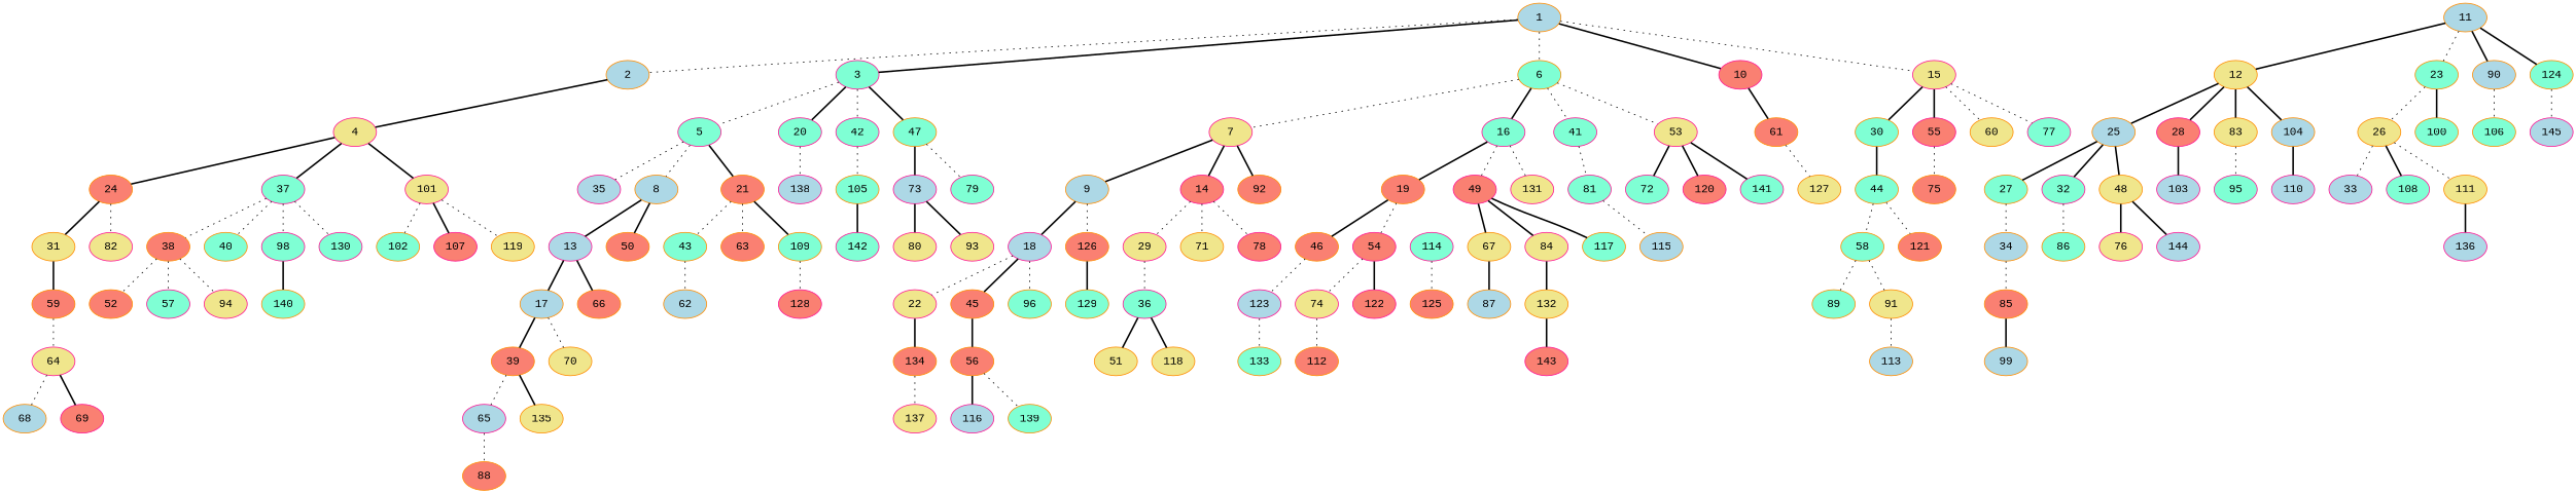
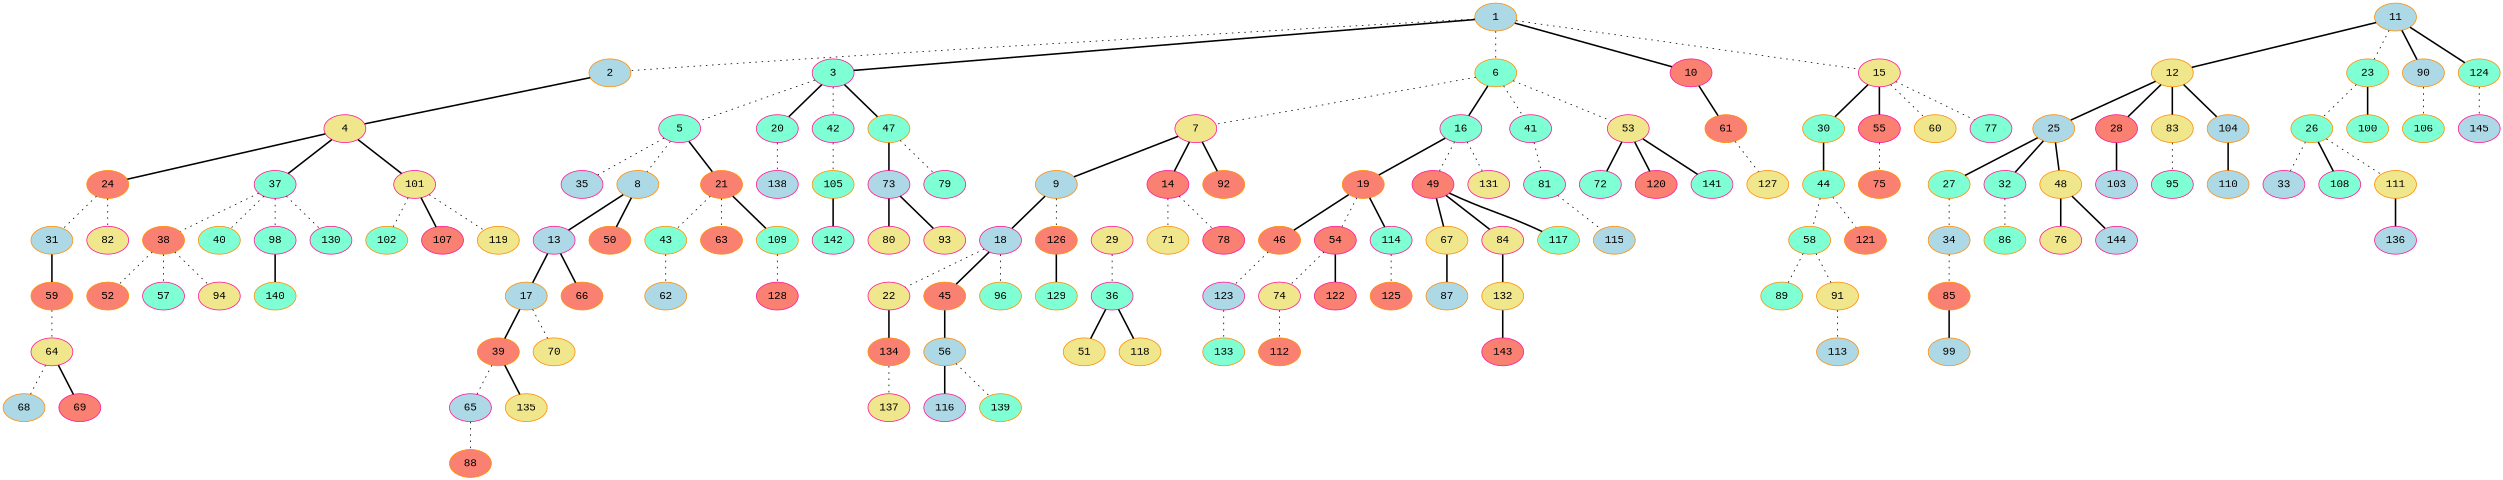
  graph {
    fontname="Liberation Mono"
    node [color=darkorange fillcolor=aquamarine fontname="Liberation Mono" style=filled]
    edge [fontname="Liberation Mono" style=dotted]
    1 [fillcolor=lightblue]
    2 [fillcolor=lightblue]
    3 [color=deeppink]
    6
    10 [color=deeppink fillcolor=salmon]
    15 [color=deeppink fillcolor=khaki]
    4 [color=deeppink fillcolor=khaki]
    5 [color=deeppink]
    20 [color=deeppink]
    42 [color=deeppink]
    47
    7 [color=deeppink fillcolor=khaki]
    16 [color=deeppink]
    41 [color=deeppink]
    53 [color=deeppink fillcolor=khaki]
    61 [fillcolor=salmon]
    30
    55 [color=deeppink fillcolor=salmon]
    60 [fillcolor=khaki]
    77 [color=deeppink]
    24 [fillcolor=salmon]
    37 [color=deeppink]
    101 [color=deeppink fillcolor=khaki]
    35 [color=deeppink fillcolor=lightblue]
    8 [fillcolor=lightblue]
    21 [fillcolor=salmon]
    138 [color=deeppink fillcolor=lightblue]
    105
    73 [color=deeppink fillcolor=lightblue]
    79 [color=deeppink]
-   31 [fillcolor=khaki]
+   31 [fillcolor=lightblue]
    82 [color=deeppink fillcolor=khaki]
    38 [fillcolor=salmon]
    40
    98 [color=deeppink]
    130 [color=deeppink]
    102
    107 [color=deeppink fillcolor=salmon]
    119 [fillcolor=khaki]
    13 [color=deeppink fillcolor=lightblue]
    50 [fillcolor=salmon]
    43
    63 [fillcolor=salmon]
    109
    9 [fillcolor=lightblue]
    14 [color=deeppink fillcolor=salmon]
    92 [fillcolor=salmon]
    19 [fillcolor=salmon]
    49 [color=deeppink fillcolor=salmon]
    131 [color=deeppink fillcolor=khaki]
    81 [color=deeppink]
    72 [color=deeppink]
    120 [color=deeppink fillcolor=salmon]
    141 [color=deeppink]
    18 [color=deeppink fillcolor=lightblue]
    126 [fillcolor=salmon]
    11 [fillcolor=lightblue]
    12 [fillcolor=khaki]
    23
    90 [fillcolor=lightblue]
    124
    29 [color=deeppink fillcolor=khaki]
    71 [fillcolor=khaki]
    78 [color=deeppink fillcolor=salmon]
    17 [fillcolor=lightblue]
    66 [fillcolor=salmon]
    22 [color=deeppink fillcolor=khaki]
    45 [fillcolor=salmon]
    96
    129
    127 [fillcolor=khaki]
    25 [fillcolor=lightblue]
    28 [color=deeppink fillcolor=salmon]
    83 [fillcolor=khaki]
    104 [fillcolor=lightblue]
-   26 [fillcolor=khaki]
+   26
    100
    106
    145 [color=deeppink fillcolor=lightblue]
    27
    32 [color=deeppink]
    48 [fillcolor=khaki]
    103 [color=deeppink fillcolor=lightblue]
    95 [color=deeppink]
-   110 [color=deeppink fillcolor=lightblue]
+   110 [fillcolor=lightblue]
    39 [fillcolor=salmon]
    70 [fillcolor=khaki]
    36 [color=deeppink]
    44
    75 [fillcolor=salmon]
    46 [fillcolor=salmon]
    54 [color=deeppink fillcolor=salmon]
    114 [color=deeppink]
    67 [fillcolor=khaki]
    84 [color=deeppink fillcolor=khaki]
    117
    65 [color=deeppink fillcolor=lightblue]
    135 [fillcolor=khaki]
    134 [fillcolor=salmon]
-   56 [fillcolor=salmon]
+   56 [fillcolor=lightblue]
    123 [color=deeppink fillcolor=lightblue]
    74 [color=deeppink fillcolor=khaki]
    122 [color=deeppink fillcolor=salmon]
    125 [fillcolor=salmon]
    62 [fillcolor=lightblue]
    128 [color=deeppink fillcolor=salmon]
    137 [color=deeppink fillcolor=khaki]
    33 [color=deeppink fillcolor=lightblue]
    108 [color=deeppink]
    111 [fillcolor=khaki]
    59 [fillcolor=salmon]
    34 [fillcolor=lightblue]
    86
    76 [color=deeppink fillcolor=khaki]
    144 [color=deeppink fillcolor=lightblue]
    136 [color=deeppink fillcolor=lightblue]
    85 [fillcolor=salmon]
    51 [fillcolor=khaki]
    118 [fillcolor=khaki]
    58
    121 [fillcolor=salmon]
    64 [color=deeppink fillcolor=khaki]
    99 [fillcolor=lightblue]
    52 [fillcolor=salmon]
    57 [color=deeppink]
    94 [color=deeppink fillcolor=khaki]
    140
    88 [fillcolor=salmon]
    115 [fillcolor=lightblue]
    142 [color=deeppink]
    89
    91 [fillcolor=khaki]
    116 [color=deeppink fillcolor=lightblue]
    139
    133
    80 [color=deeppink fillcolor=khaki]
    93 [color=deeppink fillcolor=khaki]
    87 [fillcolor=lightblue]
    132 [fillcolor=khaki]
    112 [fillcolor=salmon]
    113 [fillcolor=lightblue]
    68 [fillcolor=lightblue]
    69 [color=deeppink fillcolor=salmon]
    143 [color=deeppink fillcolor=salmon]
    1 -- 2
    1 -- 3 [style=bold]
    1 -- 6
    1 -- 10 [style=bold]
    1 -- 15
    2 -- 4 [style=bold]
    3 -- 5
    3 -- 20 [style=bold]
    3 -- 42
    3 -- 47 [style=bold]
    6 -- 7
    6 -- 16 [style=bold]
    6 -- 41
    6 -- 53
    10 -- 61 [style=bold]
    15 -- 30 [style=bold]
    15 -- 55 [style=bold]
    15 -- 60
    15 -- 77
    4 -- 24 [style=bold]
    4 -- 37 [style=bold]
    4 -- 101 [style=bold]
    5 -- 35
    5 -- 8
    5 -- 21 [style=bold]
    20 -- 138
    42 -- 105
    47 -- 73 [style=bold]
    47 -- 79
    7 -- 9 [style=bold]
    7 -- 14 [style=bold]
    7 -- 92 [style=bold]
    16 -- 19 [style=bold]
    16 -- 49
    16 -- 131
    41 -- 81
    53 -- 72 [style=bold]
    53 -- 120 [style=bold]
    53 -- 141 [style=bold]
    61 -- 127
    30 -- 44 [style=bold]
    55 -- 75
-   24 -- 31 [style=bold]
+   24 -- 31
    24 -- 82
    37 -- 38
    37 -- 40
    37 -- 98
    37 -- 130
    101 -- 102
    101 -- 107 [style=bold]
    101 -- 119
    8 -- 13 [style=bold]
    8 -- 50 [style=bold]
    21 -- 43
    21 -- 63
    21 -- 109 [style=bold]
    105 -- 142 [style=bold]
    73 -- 80 [style=bold]
    73 -- 93 [style=bold]
    31 -- 59 [style=bold]
    38 -- 52
    38 -- 57
    38 -- 94
    98 -- 140 [style=bold]
    13 -- 17 [style=bold]
    13 -- 66 [style=bold]
    43 -- 62
    109 -- 128
    9 -- 18 [style=bold]
    9 -- 126
-   14 -- 29
    14 -- 71
    14 -- 78
    19 -- 46 [style=bold]
    19 -- 54
+   19 -- 114 [style=bold]
    49 -- 67 [style=bold]
    49 -- 84 [style=bold]
    49 -- 117 [style=bold]
    81 -- 115
    18 -- 22
    18 -- 45 [style=bold]
    18 -- 96
    126 -- 129 [style=bold]
    11 -- 12 [style=bold]
    11 -- 23
    11 -- 90 [style=bold]
    11 -- 124 [style=bold]
    12 -- 25 [style=bold]
    12 -- 28 [style=bold]
    12 -- 83 [style=bold]
    12 -- 104 [style=bold]
    23 -- 26
    23 -- 100 [style=bold]
    90 -- 106
    124 -- 145
    29 -- 36
    17 -- 39 [style=bold]
    17 -- 70
    22 -- 134 [style=bold]
    45 -- 56 [style=bold]
    25 -- 27 [style=bold]
    25 -- 32 [style=bold]
    25 -- 48 [style=bold]
    28 -- 103 [style=bold]
    83 -- 95
    104 -- 110 [style=bold]
    26 -- 33
    26 -- 108 [style=bold]
    26 -- 111
    27 -- 34
    32 -- 86
    48 -- 76 [style=bold]
    48 -- 144 [style=bold]
    39 -- 65
    39 -- 135 [style=bold]
    36 -- 51 [style=bold]
    36 -- 118 [style=bold]
    44 -- 58
    44 -- 121
    46 -- 123
    54 -- 74
    54 -- 122 [style=bold]
    114 -- 125
    67 -- 87 [style=bold]
    84 -- 132 [style=bold]
    65 -- 88
    134 -- 137
    56 -- 116 [style=bold]
    56 -- 139
    123 -- 133
    74 -- 112
    111 -- 136 [style=bold]
    59 -- 64
    34 -- 85
    85 -- 99 [style=bold]
    58 -- 89
    58 -- 91
    64 -- 68
    64 -- 69 [style=bold]
    91 -- 113
    132 -- 143 [style=bold]
  }
